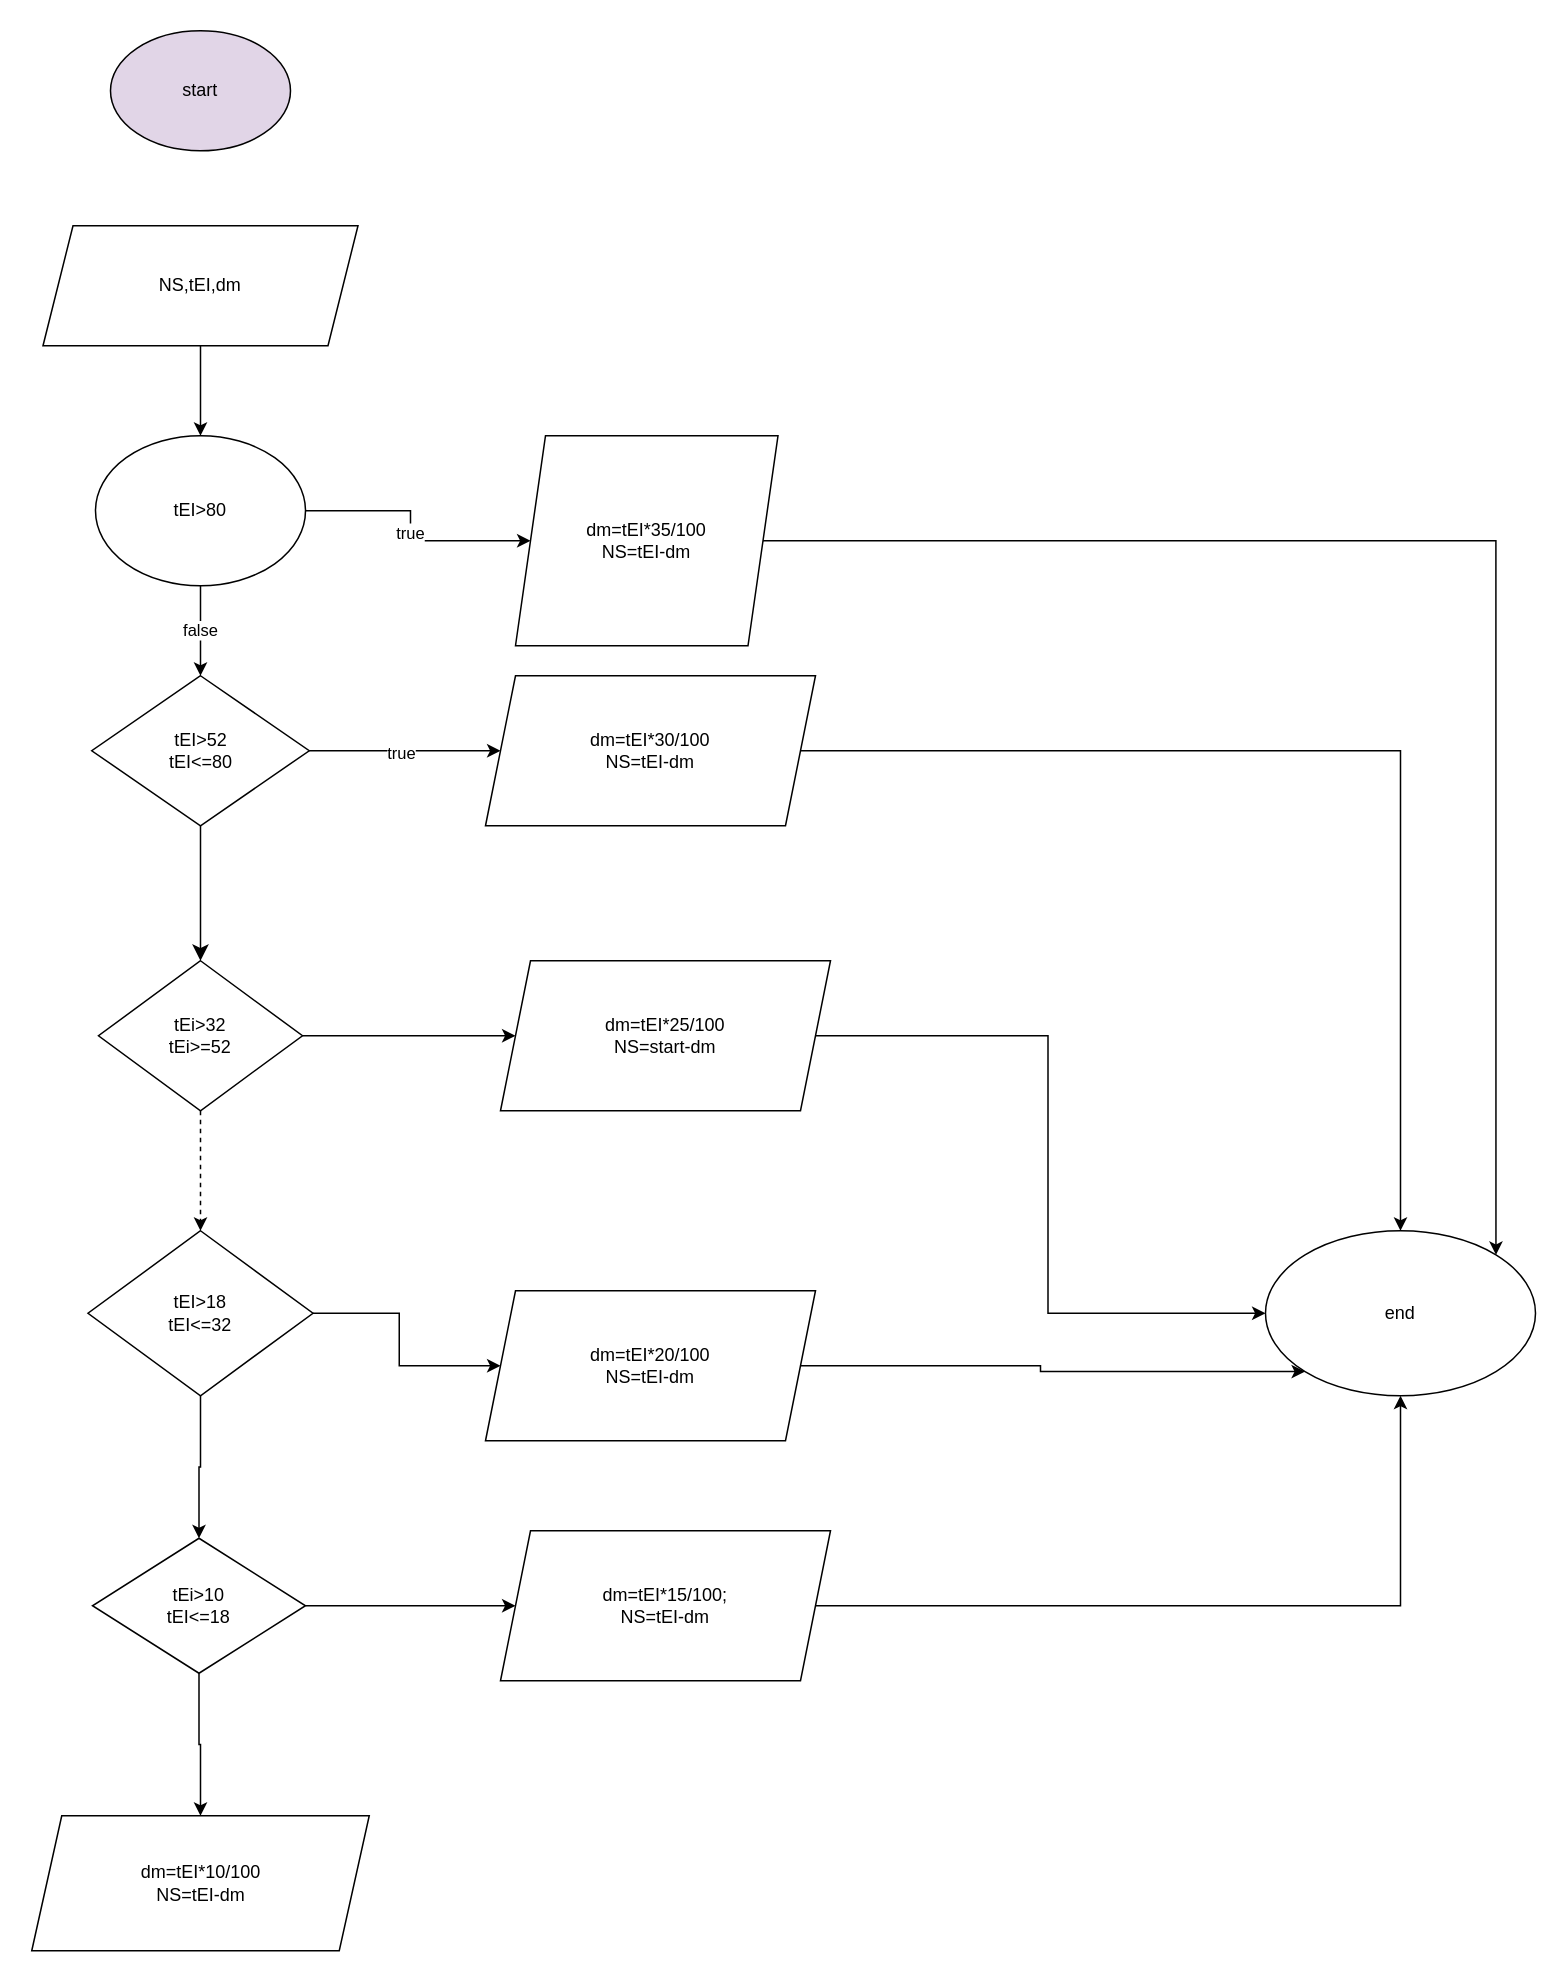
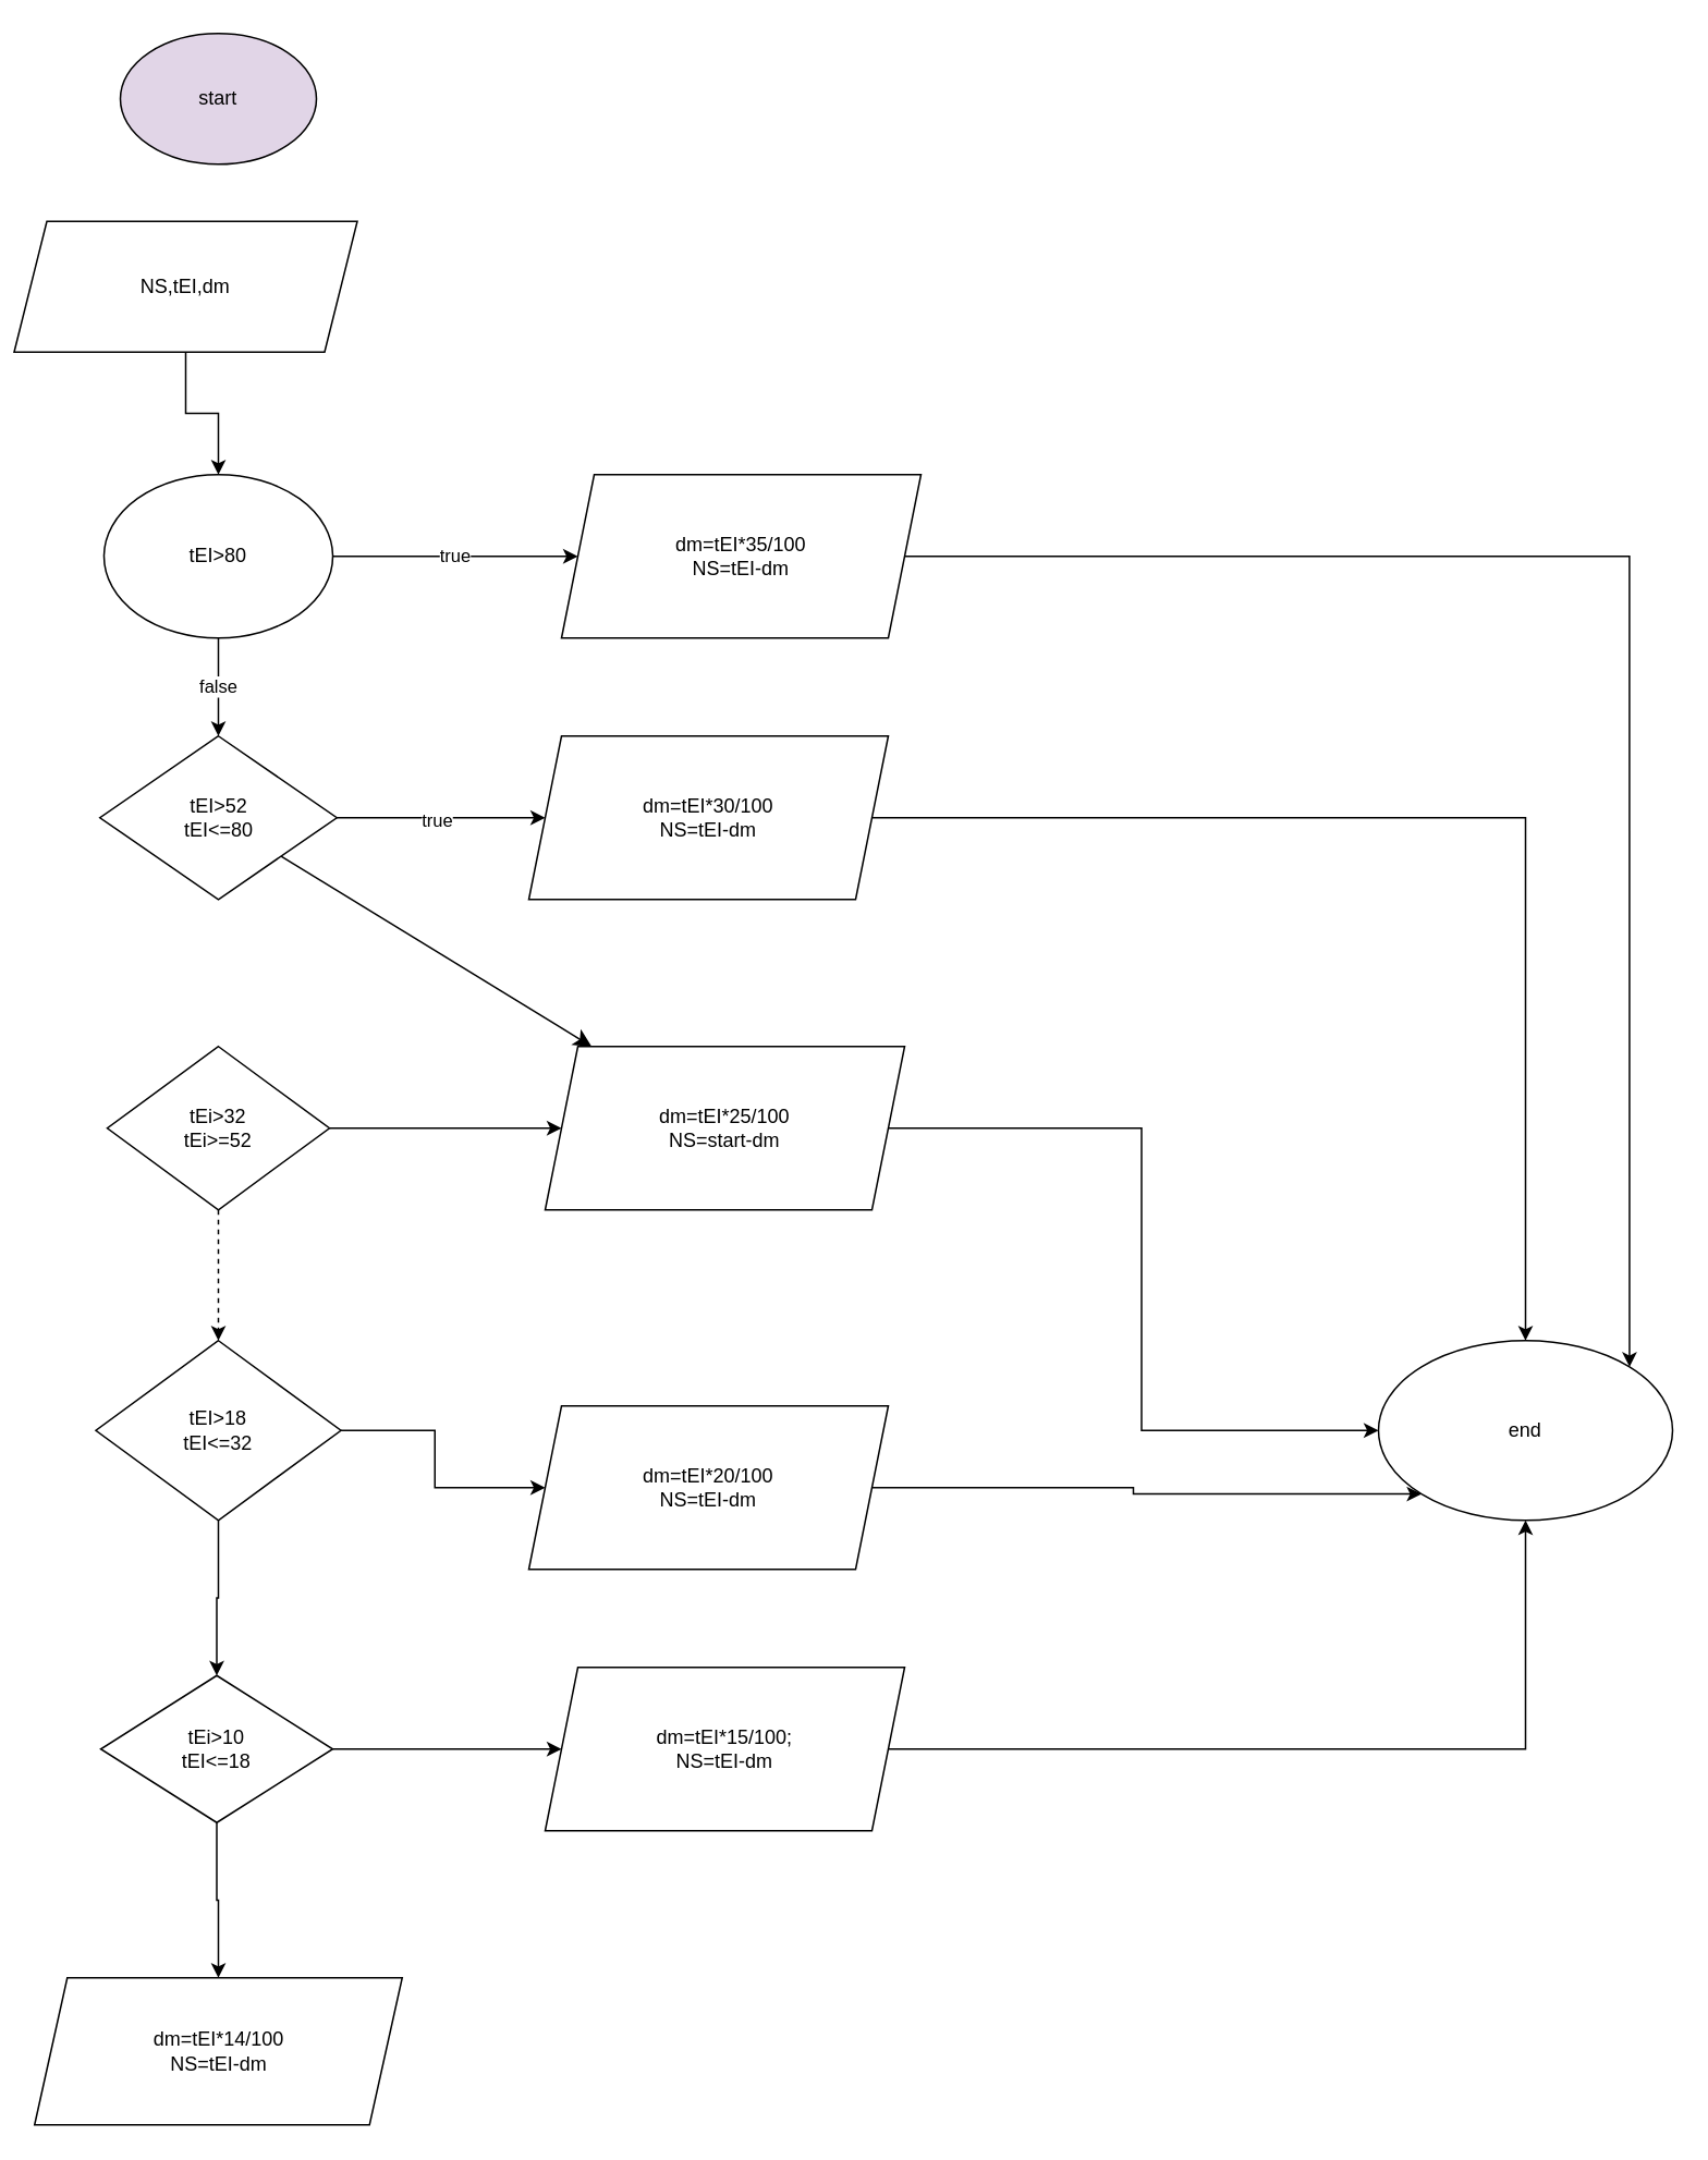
  <mxCell id="0" />
  <mxCell id="1" parent="0" />
  <mxCell id="2" value="start" style="ellipse;whiteSpace=wrap;html=1;fillColor=#e1d5e7;" parent="1" vertex="1"><mxGeometry x="73" y="20" width="120" height="80" as="geometry" /></mxCell>
  <mxCell id="3" style="edgeStyle=orthogonalEdgeStyle;rounded=0;orthogonalLoop=1;jettySize=auto;html=1;entryX=0.5;entryY=0;entryDx=0;entryDy=0;" parent="1" source="4" target="6" edge="1"><mxGeometry relative="1" as="geometry" /></mxCell>
- <mxCell id="4" value="NS,tEI,dm" style="shape=parallelogram;perimeter=parallelogramPerimeter;whiteSpace=wrap;html=1;fixedSize=1;" parent="1" vertex="1"><mxGeometry x="28" y="150" width="210" height="80" as="geometry" /></mxCell>
+ <mxCell id="4" value="NS,tEI,dm" style="shape=parallelogram;perimeter=parallelogramPerimeter;whiteSpace=wrap;html=1;fixedSize=1;" parent="1" vertex="1"><mxGeometry x="8" y="135" width="210" height="80" as="geometry" /></mxCell>
  <mxCell id="5" value="false" style="edgeStyle=orthogonalEdgeStyle;rounded=0;orthogonalLoop=1;jettySize=auto;html=1;entryX=0.5;entryY=0;entryDx=0;entryDy=0;" parent="1" source="6" target="10" edge="1"><mxGeometry relative="1" as="geometry" /></mxCell>
  <mxCell id="6" value="tEI&amp;gt;80" style="ellipse;whiteSpace=wrap;html=1;" parent="1" vertex="1"><mxGeometry x="63" y="290" width="140" height="100" as="geometry" /></mxCell>
  <mxCell id="7" style="edgeStyle=orthogonalEdgeStyle;rounded=0;orthogonalLoop=1;jettySize=auto;html=1;entryX=0;entryY=0.5;entryDx=0;entryDy=0;" parent="1" source="10" target="26" edge="1"><mxGeometry relative="1" as="geometry"><mxPoint x="293" y="520" as="targetPoint" /></mxGeometry></mxCell>
  <mxCell id="8" value="true" style="edgeLabel;html=1;align=center;verticalAlign=middle;resizable=0;points=[];" parent="7" vertex="1" connectable="0"><mxGeometry x="-0.05" y="-1" relative="1" as="geometry"><mxPoint as="offset" /></mxGeometry></mxCell>
- <mxCell id="9" value="" style="edgeStyle=none;curved=1;rounded=0;orthogonalLoop=1;jettySize=auto;html=1;fontSize=12;startSize=8;endSize=8;" edge="1" parent="1" source="10" target="16"><mxGeometry relative="1" as="geometry" /></mxCell>
+ <mxCell id="9" value="" style="edgeStyle=none;curved=1;rounded=0;orthogonalLoop=1;jettySize=auto;html=1;fontSize=12;startSize=8;endSize=8;" edge="1" parent="1" source="10" target="28"><mxGeometry relative="1" as="geometry" /></mxCell>
  <mxCell id="10" value="tEI&amp;gt;52&lt;br&gt;tEI&amp;lt;=80" style="rhombus;whiteSpace=wrap;html=1;" parent="1" vertex="1"><mxGeometry x="60.5" y="450" width="145" height="100" as="geometry" /></mxCell>
- <mxCell id="11" value="dm=tEI*10/100&lt;br&gt;NS=tEI-dm" style="shape=parallelogram;perimeter=parallelogramPerimeter;whiteSpace=wrap;html=1;fixedSize=1;" parent="1" vertex="1"><mxGeometry x="20.5" y="1210" width="225" height="90" as="geometry" /></mxCell>
+ <mxCell id="11" value="dm=tEI*14/100&lt;br&gt;NS=tEI-dm" style="shape=parallelogram;perimeter=parallelogramPerimeter;whiteSpace=wrap;html=1;fixedSize=1;" parent="1" vertex="1"><mxGeometry x="20.5" y="1210" width="225" height="90" as="geometry" /></mxCell>
  <mxCell id="12" value="true" style="edgeStyle=orthogonalEdgeStyle;rounded=0;orthogonalLoop=1;jettySize=auto;html=1;entryX=0;entryY=0.5;entryDx=0;entryDy=0;" parent="1" source="6" target="24" edge="1"><mxGeometry relative="1" as="geometry"><mxPoint x="306.78" y="366.56" as="targetPoint" /></mxGeometry></mxCell>
  <mxCell id="13" value="end" style="ellipse;whiteSpace=wrap;html=1;" parent="1" vertex="1"><mxGeometry x="843" y="820" width="180" height="110" as="geometry" /></mxCell>
  <mxCell id="14" style="edgeStyle=orthogonalEdgeStyle;rounded=0;orthogonalLoop=1;jettySize=auto;html=1;dashed=1;" parent="1" source="16" target="19" edge="1"><mxGeometry relative="1" as="geometry" /></mxCell>
  <mxCell id="15" style="edgeStyle=orthogonalEdgeStyle;rounded=0;orthogonalLoop=1;jettySize=auto;html=1;entryX=0;entryY=0.5;entryDx=0;entryDy=0;" parent="1" source="16" target="28" edge="1"><mxGeometry relative="1" as="geometry" /></mxCell>
  <mxCell id="16" value="tEi&amp;gt;32&lt;br&gt;tEi&amp;gt;=52" style="rhombus;whiteSpace=wrap;html=1;" parent="1" vertex="1"><mxGeometry x="65" y="640" width="136" height="100" as="geometry" /></mxCell>
  <mxCell id="17" style="edgeStyle=orthogonalEdgeStyle;rounded=0;orthogonalLoop=1;jettySize=auto;html=1;entryX=0.5;entryY=0;entryDx=0;entryDy=0;" parent="1" source="19" target="22" edge="1"><mxGeometry relative="1" as="geometry" /></mxCell>
  <mxCell id="18" style="edgeStyle=orthogonalEdgeStyle;rounded=0;orthogonalLoop=1;jettySize=auto;html=1;" parent="1" source="19" target="30" edge="1"><mxGeometry relative="1" as="geometry" /></mxCell>
  <mxCell id="19" value="tEI&amp;gt;18&lt;br&gt;tEI&amp;lt;=32" style="rhombus;whiteSpace=wrap;html=1;" parent="1" vertex="1"><mxGeometry x="58" y="820" width="150" height="110" as="geometry" /></mxCell>
  <mxCell id="20" style="edgeStyle=orthogonalEdgeStyle;rounded=0;orthogonalLoop=1;jettySize=auto;html=1;" parent="1" source="22" target="11" edge="1"><mxGeometry relative="1" as="geometry" /></mxCell>
  <mxCell id="21" style="edgeStyle=orthogonalEdgeStyle;rounded=0;orthogonalLoop=1;jettySize=auto;html=1;" parent="1" source="22" target="32" edge="1"><mxGeometry relative="1" as="geometry" /></mxCell>
  <mxCell id="22" value="tEi&amp;gt;10&lt;br&gt;tEI&amp;lt;=18" style="rhombus;whiteSpace=wrap;html=1;" parent="1" vertex="1"><mxGeometry x="61" y="1025" width="142" height="90" as="geometry" /></mxCell>
  <mxCell id="23" style="edgeStyle=orthogonalEdgeStyle;rounded=0;orthogonalLoop=1;jettySize=auto;html=1;entryX=1;entryY=0;entryDx=0;entryDy=0;" parent="1" source="24" target="13" edge="1"><mxGeometry relative="1" as="geometry" /></mxCell>
- <mxCell id="24" value="dm=tEI*35/100&lt;br&gt;NS=tEI-dm" style="shape=parallelogram;perimeter=parallelogramPerimeter;whiteSpace=wrap;html=1;fixedSize=1;" parent="1" vertex="1"><mxGeometry x="343" y="290" width="175" height="140" as="geometry" /></mxCell>
+ <mxCell id="24" value="dm=tEI*35/100&lt;br&gt;NS=tEI-dm" style="shape=parallelogram;perimeter=parallelogramPerimeter;whiteSpace=wrap;html=1;fixedSize=1;" parent="1" vertex="1"><mxGeometry x="343" y="290" width="220" height="100" as="geometry" /></mxCell>
  <mxCell id="25" style="edgeStyle=orthogonalEdgeStyle;rounded=0;orthogonalLoop=1;jettySize=auto;html=1;" parent="1" source="26" target="13" edge="1"><mxGeometry relative="1" as="geometry" /></mxCell>
  <mxCell id="26" value="dm=tEI*30/100&lt;br&gt;NS=tEI-dm" style="shape=parallelogram;perimeter=parallelogramPerimeter;whiteSpace=wrap;html=1;fixedSize=1;" parent="1" vertex="1"><mxGeometry x="323" y="450" width="220" height="100" as="geometry" /></mxCell>
  <mxCell id="27" style="edgeStyle=orthogonalEdgeStyle;rounded=0;orthogonalLoop=1;jettySize=auto;html=1;entryX=0;entryY=0.5;entryDx=0;entryDy=0;" parent="1" source="28" target="13" edge="1"><mxGeometry relative="1" as="geometry" /></mxCell>
  <mxCell id="28" value="dm=tEI*25/100&lt;br&gt;NS=start-dm" style="shape=parallelogram;perimeter=parallelogramPerimeter;whiteSpace=wrap;html=1;fixedSize=1;" parent="1" vertex="1"><mxGeometry x="333" y="640" width="220" height="100" as="geometry" /></mxCell>
  <mxCell id="29" style="edgeStyle=orthogonalEdgeStyle;rounded=0;orthogonalLoop=1;jettySize=auto;html=1;entryX=0;entryY=1;entryDx=0;entryDy=0;" parent="1" source="30" target="13" edge="1"><mxGeometry relative="1" as="geometry" /></mxCell>
  <mxCell id="30" value="dm=tEI*20/100&lt;br&gt;NS=tEI-dm" style="shape=parallelogram;perimeter=parallelogramPerimeter;whiteSpace=wrap;html=1;fixedSize=1;" parent="1" vertex="1"><mxGeometry x="323" y="860" width="220" height="100" as="geometry" /></mxCell>
  <mxCell id="31" style="edgeStyle=orthogonalEdgeStyle;rounded=0;orthogonalLoop=1;jettySize=auto;html=1;" parent="1" source="32" target="13" edge="1"><mxGeometry relative="1" as="geometry" /></mxCell>
  <mxCell id="32" value="dm=tEI*15/100;&lt;br&gt;NS=tEI-dm" style="shape=parallelogram;perimeter=parallelogramPerimeter;whiteSpace=wrap;html=1;fixedSize=1;" parent="1" vertex="1"><mxGeometry x="333" y="1020" width="220" height="100" as="geometry" /></mxCell>
